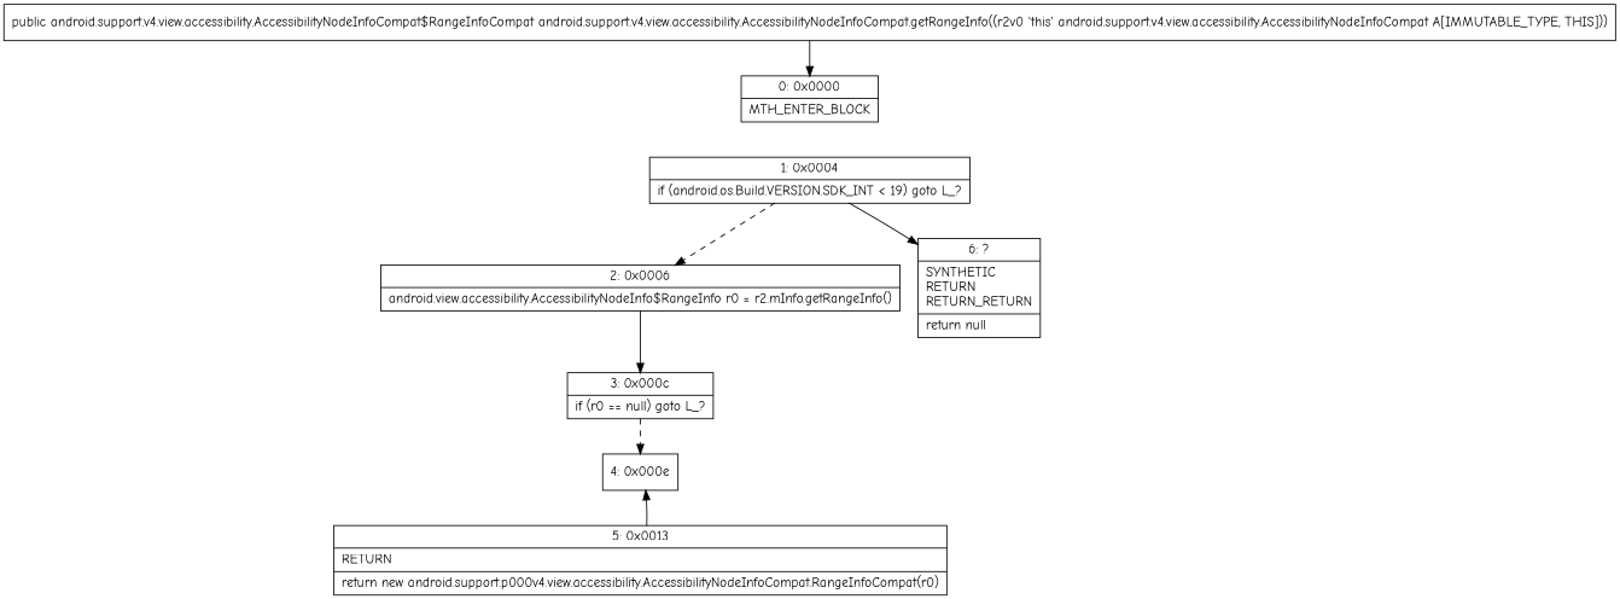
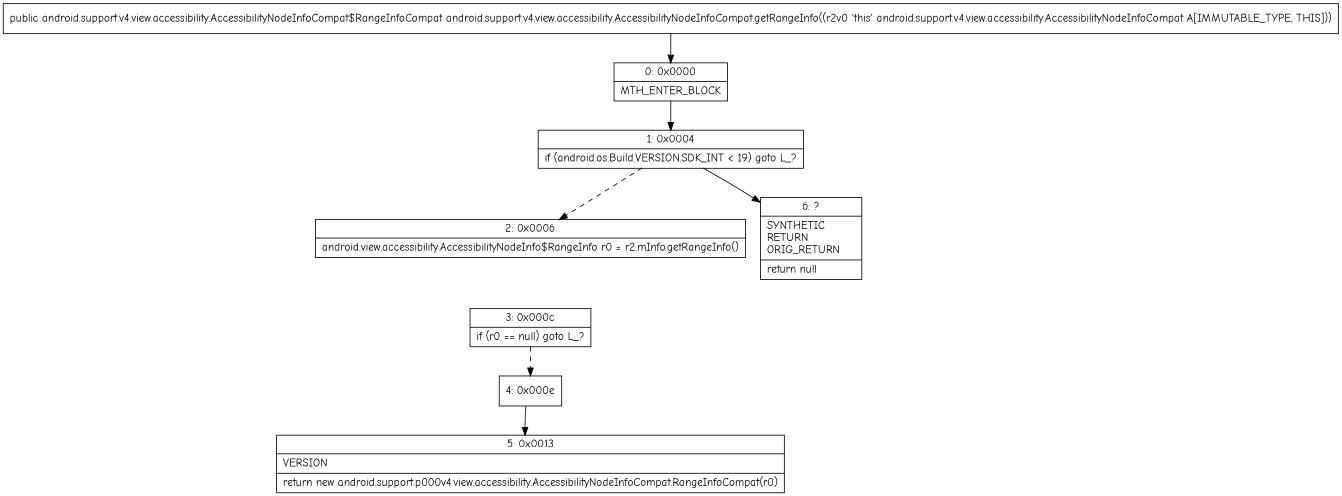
  digraph {
    fontname="Comic Neue"
    node [fontname="Comic Neue" shape=record]
    edge [fontname="Comic Neue"]
    n1 [label="{0\:\ 0x0000|MTH_ENTER_BLOCK\l}"]
    n2 [label="{1\:\ 0x0004|if (android.os.Build.VERSION.SDK_INT \< 19) goto L_?\l}"]
    n3 [label="{2\:\ 0x0006|android.view.accessibility.AccessibilityNodeInfo$RangeInfo r0 = r2.mInfo.getRangeInfo()\l}"]
-   n4 [label="{6\:\ ?|SYNTHETIC\lRETURN\lRETURN_RETURN\l|return null\l}"]
+   n4 [label="{6\:\ ?|SYNTHETIC\lRETURN\lORIG_RETURN\l|return null\l}"]
    n5 [label="{3\:\ 0x000c|if (r0 == null) goto L_?\l}"]
    n6 [label="{4\:\ 0x000e}"]
-   n7 [label="{5\:\ 0x0013|RETURN\l|return new android.support.p000v4.view.accessibility.AccessibilityNodeInfoCompat.RangeInfoCompat(r0)\l}"]
+   n7 [label="{5\:\ 0x0013|VERSION\l|return new android.support.p000v4.view.accessibility.AccessibilityNodeInfoCompat.RangeInfoCompat(r0)\l}"]
    n8 [label="{public android.support.v4.view.accessibility.AccessibilityNodeInfoCompat$RangeInfoCompat android.support.v4.view.accessibility.AccessibilityNodeInfoCompat.getRangeInfo((r2v0 'this' android.support.v4.view.accessibility.AccessibilityNodeInfoCompat A[IMMUTABLE_TYPE, THIS])) }"]
+   n1 -> n2
    n2 -> n3 [style=dashed]
    n2 -> n4
-   n3 -> n5
    n5 -> n6 [style=dashed]
-   n7 -> n6
+   n6 -> n7
    n8 -> n1
  }
